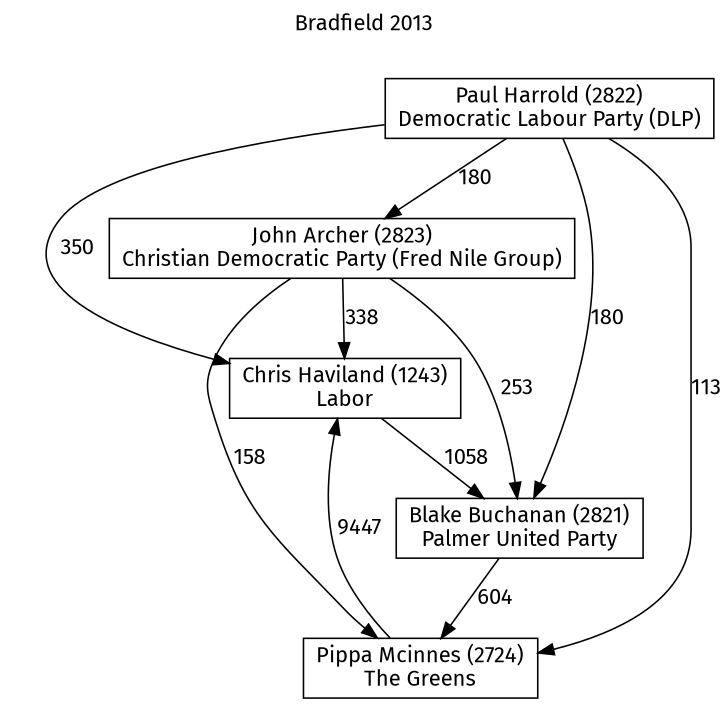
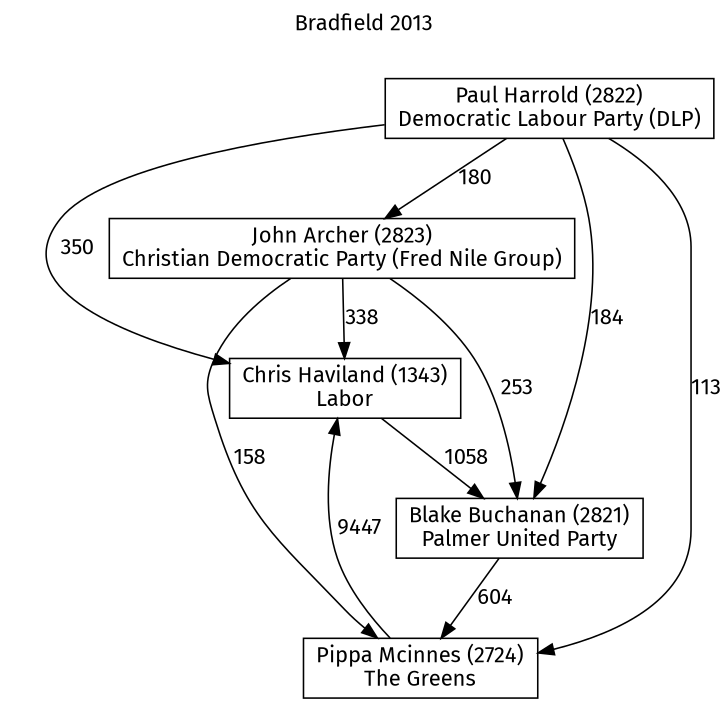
  digraph {
    fontname="Fira Sans"
    label="Bradfield 2013"
    labelloc=t
    mclimit=10
    node [fontname="Fira Sans" shape=box]
    edge [fontname="Fira Sans"]
-   n1 [label="Chris Haviland (1243)\nLabor"]
+   n1 [label="Chris Haviland (1343)\nLabor"]
    n2 [label="Blake Buchanan (2821)\nPalmer United Party"]
    n3 [label="Pippa Mcinnes (2724)\nThe Greens"]
    n4 [label="John Archer (2823)\nChristian Democratic Party (Fred Nile Group)"]
    n5 [label="Paul Harrold (2822)\nDemocratic Labour Party (DLP)"]
    n1 -> n2 [label=1058]
    n2 -> n3 [label=604]
    n3 -> n1 [label=9447]
    n4 -> n1 [label=338]
    n4 -> n2 [label=253]
    n4 -> n3 [label=158]
    n5 -> n1 [label=350]
-   n5 -> n2 [label=180]
+   n5 -> n2 [label=184]
    n5 -> n3 [label=113]
    n5 -> n4 [label=180]
  }
